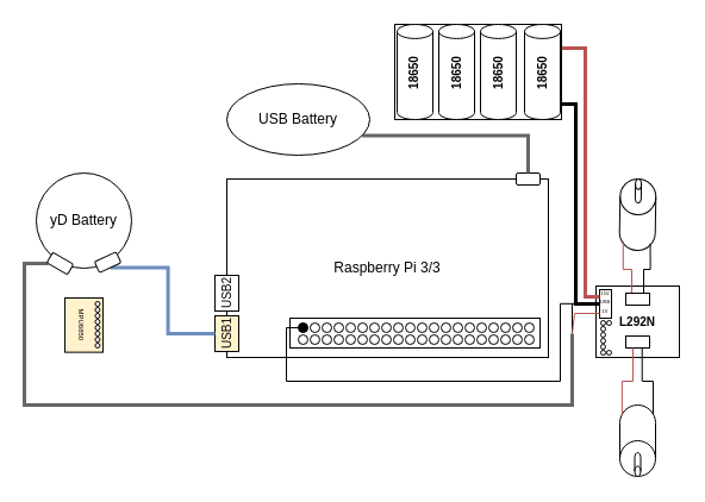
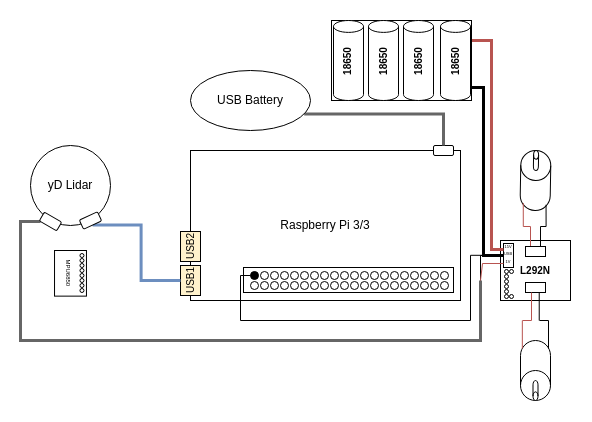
  <mxCell id="0" />
  <mxCell id="1" parent="0" />
  <mxCell id="2" style="edgeStyle=orthogonalEdgeStyle;rounded=0;orthogonalLoop=1;jettySize=auto;html=1;exitX=0;exitY=0.5;exitDx=0;exitDy=0;endArrow=none;endFill=0;strokeWidth=3;fillColor=#f5f5f5;strokeColor=#666666;" edge="1" parent="1" source="5" target="69"><mxGeometry relative="1" as="geometry"><Array as="points"><mxPoint x="480" y="270" /><mxPoint x="480" y="340" /><mxPoint x="20" y="340" /><mxPoint x="20" y="221" /></Array></mxGeometry></mxCell>
  <mxCell id="3" value="" style="rounded=0;whiteSpace=wrap;html=1;strokeColor=none;" vertex="1" parent="1"><mxGeometry x="470" y="250" width="40" height="30" as="geometry" /></mxCell>
  <mxCell id="4" value="Raspberry Pi 3/3" style="rounded=0;whiteSpace=wrap;html=1;" vertex="1" parent="1"><mxGeometry x="190" y="150" width="270" height="150" as="geometry" /></mxCell>
  <mxCell id="5" value="&lt;b&gt;&lt;font style=&quot;font-size: 10px&quot;&gt;L292N&lt;/font&gt;&lt;/b&gt;" style="rounded=0;whiteSpace=wrap;html=1;" vertex="1" parent="1"><mxGeometry x="500" y="240" width="70" height="60" as="geometry" /></mxCell>
  <mxCell id="6" value="" style="group" vertex="1" connectable="0" parent="1"><mxGeometry x="520" y="340" width="30" height="60" as="geometry" /></mxCell>
  <mxCell id="7" value="" style="shape=cylinder2;whiteSpace=wrap;html=1;boundedLbl=1;backgroundOutline=1;size=15;rotation=-180;" vertex="1" parent="6"><mxGeometry width="30" height="60" as="geometry" /></mxCell>
  <mxCell id="8" value="" style="shape=cylinder2;whiteSpace=wrap;html=1;boundedLbl=1;backgroundOutline=1;size=4.333;rotation=-180;" vertex="1" parent="6"><mxGeometry x="12.5" y="40" width="5" height="20" as="geometry" /></mxCell>
  <mxCell id="9" value="" style="group;rotation=-179;" vertex="1" connectable="0" parent="1"><mxGeometry x="520" y="150" width="30" height="60" as="geometry" /></mxCell>
  <mxCell id="10" value="" style="shape=cylinder2;whiteSpace=wrap;html=1;boundedLbl=1;backgroundOutline=1;size=15;rotation=-359;" vertex="1" parent="9"><mxGeometry width="30" height="60" as="geometry" /></mxCell>
  <mxCell id="11" value="" style="shape=cylinder2;whiteSpace=wrap;html=1;boundedLbl=1;backgroundOutline=1;size=4.333;rotation=-359;" vertex="1" parent="9"><mxGeometry x="13" width="5" height="20" as="geometry" /></mxCell>
- <mxCell id="12" value="yD Battery" style="ellipse;whiteSpace=wrap;html=1;aspect=fixed;" vertex="1" parent="1"><mxGeometry x="30" y="145" width="80" height="80" as="geometry" /></mxCell>
+ <mxCell id="12" value="yD Lidar" style="ellipse;whiteSpace=wrap;html=1;aspect=fixed;" vertex="1" parent="1"><mxGeometry x="30" y="145" width="80" height="80" as="geometry" /></mxCell>
  <mxCell id="13" value="" style="rounded=0;whiteSpace=wrap;html=1;" vertex="1" parent="1"><mxGeometry x="243" y="267" width="210" height="25" as="geometry" /></mxCell>
  <mxCell id="14" value="&lt;font size=&quot;1&quot;&gt;USB1&lt;/font&gt;" style="rounded=0;whiteSpace=wrap;html=1;rotation=-90;fillColor=#fff2cc;" vertex="1" parent="1"><mxGeometry x="175" y="270" width="30" height="20" as="geometry" /></mxCell>
- <mxCell id="15" value="&lt;font style=&quot;font-size: 10px&quot;&gt;USB2&lt;/font&gt;" style="rounded=0;whiteSpace=wrap;html=1;rotation=-90;" vertex="1" parent="1"><mxGeometry x="175" y="236" width="30" height="20" as="geometry" /></mxCell>
+ <mxCell id="15" value="&lt;font style=&quot;font-size: 10px&quot;&gt;USB2&lt;/font&gt;" style="rounded=0;whiteSpace=wrap;html=1;rotation=-90;fillColor=#fff2cc;" vertex="1" parent="1"><mxGeometry x="175" y="236" width="30" height="20" as="geometry" /></mxCell>
  <mxCell id="16" value="" style="ellipse;whiteSpace=wrap;html=1;aspect=fixed;" vertex="1" parent="1"><mxGeometry x="440" y="271" width="8" height="8" as="geometry" /></mxCell>
  <mxCell id="17" value="" style="ellipse;whiteSpace=wrap;html=1;aspect=fixed;" vertex="1" parent="1"><mxGeometry x="440" y="281" width="8" height="8" as="geometry" /></mxCell>
  <mxCell id="18" value="" style="ellipse;whiteSpace=wrap;html=1;aspect=fixed;" vertex="1" parent="1"><mxGeometry x="430" y="271" width="8" height="8" as="geometry" /></mxCell>
  <mxCell id="19" value="" style="ellipse;whiteSpace=wrap;html=1;aspect=fixed;" vertex="1" parent="1"><mxGeometry x="430" y="281" width="8" height="8" as="geometry" /></mxCell>
  <mxCell id="20" value="" style="ellipse;whiteSpace=wrap;html=1;aspect=fixed;" vertex="1" parent="1"><mxGeometry x="420" y="271" width="8" height="8" as="geometry" /></mxCell>
  <mxCell id="21" value="" style="ellipse;whiteSpace=wrap;html=1;aspect=fixed;" vertex="1" parent="1"><mxGeometry x="420" y="281" width="8" height="8" as="geometry" /></mxCell>
  <mxCell id="22" value="" style="ellipse;whiteSpace=wrap;html=1;aspect=fixed;" vertex="1" parent="1"><mxGeometry x="410" y="271" width="8" height="8" as="geometry" /></mxCell>
  <mxCell id="23" value="" style="ellipse;whiteSpace=wrap;html=1;aspect=fixed;" vertex="1" parent="1"><mxGeometry x="410" y="281" width="8" height="8" as="geometry" /></mxCell>
  <mxCell id="24" value="" style="ellipse;whiteSpace=wrap;html=1;aspect=fixed;" vertex="1" parent="1"><mxGeometry x="400" y="271" width="8" height="8" as="geometry" /></mxCell>
  <mxCell id="25" value="" style="ellipse;whiteSpace=wrap;html=1;aspect=fixed;" vertex="1" parent="1"><mxGeometry x="400" y="281" width="8" height="8" as="geometry" /></mxCell>
  <mxCell id="26" value="" style="ellipse;whiteSpace=wrap;html=1;aspect=fixed;" vertex="1" parent="1"><mxGeometry x="390" y="271" width="8" height="8" as="geometry" /></mxCell>
  <mxCell id="27" value="" style="ellipse;whiteSpace=wrap;html=1;aspect=fixed;" vertex="1" parent="1"><mxGeometry x="390" y="281" width="8" height="8" as="geometry" /></mxCell>
  <mxCell id="28" value="" style="ellipse;whiteSpace=wrap;html=1;aspect=fixed;" vertex="1" parent="1"><mxGeometry x="380" y="271" width="8" height="8" as="geometry" /></mxCell>
  <mxCell id="29" value="" style="ellipse;whiteSpace=wrap;html=1;aspect=fixed;" vertex="1" parent="1"><mxGeometry x="380" y="281" width="8" height="8" as="geometry" /></mxCell>
  <mxCell id="30" value="" style="ellipse;whiteSpace=wrap;html=1;aspect=fixed;" vertex="1" parent="1"><mxGeometry x="370" y="271" width="8" height="8" as="geometry" /></mxCell>
  <mxCell id="31" value="" style="ellipse;whiteSpace=wrap;html=1;aspect=fixed;" vertex="1" parent="1"><mxGeometry x="370" y="281" width="8" height="8" as="geometry" /></mxCell>
  <mxCell id="32" value="" style="ellipse;whiteSpace=wrap;html=1;aspect=fixed;" vertex="1" parent="1"><mxGeometry x="360" y="271" width="8" height="8" as="geometry" /></mxCell>
  <mxCell id="33" value="" style="ellipse;whiteSpace=wrap;html=1;aspect=fixed;" vertex="1" parent="1"><mxGeometry x="360" y="281" width="8" height="8" as="geometry" /></mxCell>
  <mxCell id="34" value="" style="ellipse;whiteSpace=wrap;html=1;aspect=fixed;" vertex="1" parent="1"><mxGeometry x="350" y="271" width="8" height="8" as="geometry" /></mxCell>
  <mxCell id="35" value="" style="ellipse;whiteSpace=wrap;html=1;aspect=fixed;" vertex="1" parent="1"><mxGeometry x="350" y="281" width="8" height="8" as="geometry" /></mxCell>
  <mxCell id="36" value="" style="ellipse;whiteSpace=wrap;html=1;aspect=fixed;" vertex="1" parent="1"><mxGeometry x="340" y="271" width="8" height="8" as="geometry" /></mxCell>
  <mxCell id="37" value="" style="ellipse;whiteSpace=wrap;html=1;aspect=fixed;" vertex="1" parent="1"><mxGeometry x="340" y="281" width="8" height="8" as="geometry" /></mxCell>
  <mxCell id="38" value="" style="ellipse;whiteSpace=wrap;html=1;aspect=fixed;" vertex="1" parent="1"><mxGeometry x="330" y="271" width="8" height="8" as="geometry" /></mxCell>
  <mxCell id="39" value="" style="ellipse;whiteSpace=wrap;html=1;aspect=fixed;" vertex="1" parent="1"><mxGeometry x="330" y="281" width="8" height="8" as="geometry" /></mxCell>
  <mxCell id="40" value="" style="ellipse;whiteSpace=wrap;html=1;aspect=fixed;" vertex="1" parent="1"><mxGeometry x="320" y="271" width="8" height="8" as="geometry" /></mxCell>
  <mxCell id="41" value="" style="ellipse;whiteSpace=wrap;html=1;aspect=fixed;" vertex="1" parent="1"><mxGeometry x="320" y="281" width="8" height="8" as="geometry" /></mxCell>
  <mxCell id="42" value="" style="ellipse;whiteSpace=wrap;html=1;aspect=fixed;" vertex="1" parent="1"><mxGeometry x="310" y="271" width="8" height="8" as="geometry" /></mxCell>
  <mxCell id="43" value="" style="ellipse;whiteSpace=wrap;html=1;aspect=fixed;" vertex="1" parent="1"><mxGeometry x="310" y="281" width="8" height="8" as="geometry" /></mxCell>
  <mxCell id="44" value="" style="ellipse;whiteSpace=wrap;html=1;aspect=fixed;" vertex="1" parent="1"><mxGeometry x="300" y="271" width="8" height="8" as="geometry" /></mxCell>
  <mxCell id="45" value="" style="ellipse;whiteSpace=wrap;html=1;aspect=fixed;" vertex="1" parent="1"><mxGeometry x="300" y="281" width="8" height="8" as="geometry" /></mxCell>
  <mxCell id="46" value="" style="ellipse;whiteSpace=wrap;html=1;aspect=fixed;" vertex="1" parent="1"><mxGeometry x="290" y="271" width="8" height="8" as="geometry" /></mxCell>
  <mxCell id="47" value="" style="ellipse;whiteSpace=wrap;html=1;aspect=fixed;" vertex="1" parent="1"><mxGeometry x="290" y="281" width="8" height="8" as="geometry" /></mxCell>
  <mxCell id="48" value="" style="ellipse;whiteSpace=wrap;html=1;aspect=fixed;" vertex="1" parent="1"><mxGeometry x="280" y="271" width="8" height="8" as="geometry" /></mxCell>
  <mxCell id="49" value="" style="ellipse;whiteSpace=wrap;html=1;aspect=fixed;" vertex="1" parent="1"><mxGeometry x="280" y="281" width="8" height="8" as="geometry" /></mxCell>
  <mxCell id="50" value="" style="ellipse;whiteSpace=wrap;html=1;aspect=fixed;" vertex="1" parent="1"><mxGeometry x="270" y="271" width="8" height="8" as="geometry" /></mxCell>
  <mxCell id="51" value="" style="ellipse;whiteSpace=wrap;html=1;aspect=fixed;" vertex="1" parent="1"><mxGeometry x="270" y="281" width="8" height="8" as="geometry" /></mxCell>
  <mxCell id="52" value="" style="ellipse;whiteSpace=wrap;html=1;aspect=fixed;" vertex="1" parent="1"><mxGeometry x="260" y="271" width="8" height="8" as="geometry" /></mxCell>
  <mxCell id="53" value="" style="ellipse;whiteSpace=wrap;html=1;aspect=fixed;" vertex="1" parent="1"><mxGeometry x="260" y="281" width="8" height="8" as="geometry" /></mxCell>
  <mxCell id="54" style="edgeStyle=orthogonalEdgeStyle;rounded=0;orthogonalLoop=1;jettySize=auto;html=1;exitX=0;exitY=0.5;exitDx=0;exitDy=0;endArrow=none;endFill=0;strokeWidth=1;entryX=-0.124;entryY=1.261;entryDx=0;entryDy=0;entryPerimeter=0;" edge="1" parent="1" source="55" target="94"><mxGeometry relative="1" as="geometry"><mxPoint x="500" y="251" as="targetPoint" /><Array as="points"><mxPoint x="240" y="275" /><mxPoint x="240" y="320" /><mxPoint x="470" y="320" /><mxPoint x="470" y="255" /></Array></mxGeometry></mxCell>
  <mxCell id="55" value="" style="ellipse;whiteSpace=wrap;html=1;aspect=fixed;fillColor=#000000;" vertex="1" parent="1"><mxGeometry x="250" y="271" width="8" height="8" as="geometry" /></mxCell>
  <mxCell id="56" value="" style="ellipse;whiteSpace=wrap;html=1;aspect=fixed;" vertex="1" parent="1"><mxGeometry x="250" y="281" width="8" height="8" as="geometry" /></mxCell>
  <mxCell id="57" style="edgeStyle=orthogonalEdgeStyle;rounded=0;orthogonalLoop=1;jettySize=auto;html=1;exitX=0.25;exitY=0;exitDx=0;exitDy=0;entryX=0.106;entryY=0.879;entryDx=0;entryDy=0;entryPerimeter=0;endArrow=none;endFill=0;fillColor=#f8cecc;strokeColor=#b85450;" edge="1" parent="1" source="59" target="10"><mxGeometry relative="1" as="geometry" /></mxCell>
  <mxCell id="58" style="edgeStyle=orthogonalEdgeStyle;rounded=0;orthogonalLoop=1;jettySize=auto;html=1;exitX=0.75;exitY=0;exitDx=0;exitDy=0;entryX=0.866;entryY=0.901;entryDx=0;entryDy=0;entryPerimeter=0;endArrow=none;endFill=0;" edge="1" parent="1" source="59" target="10"><mxGeometry relative="1" as="geometry" /></mxCell>
  <mxCell id="59" value="" style="rounded=0;whiteSpace=wrap;html=1;" vertex="1" parent="1"><mxGeometry x="525" y="246" width="20" height="10" as="geometry" /></mxCell>
  <mxCell id="60" value="" style="rounded=0;whiteSpace=wrap;html=1;" vertex="1" parent="1"><mxGeometry x="525" y="282" width="20" height="10" as="geometry" /></mxCell>
  <mxCell id="61" value="" style="rounded=0;whiteSpace=wrap;html=1;rotation=-90;" vertex="1" parent="1"><mxGeometry x="496" y="250" width="24" height="10" as="geometry" /></mxCell>
  <mxCell id="62" value="" style="endArrow=none;html=1;fillColor=#f8cecc;strokeColor=#b85450;" edge="1" parent="1"><mxGeometry width="50" height="50" relative="1" as="geometry"><mxPoint x="531" y="320" as="sourcePoint" /><mxPoint x="531" y="292" as="targetPoint" /></mxGeometry></mxCell>
  <mxCell id="63" value="" style="endArrow=none;html=1;" edge="1" parent="1"><mxGeometry width="50" height="50" relative="1" as="geometry"><mxPoint x="538.72" y="320" as="sourcePoint" /><mxPoint x="538.72" y="292" as="targetPoint" /></mxGeometry></mxCell>
  <mxCell id="64" value="" style="endArrow=none;html=1;fillColor=#f8cecc;strokeColor=#b85450;" edge="1" parent="1"><mxGeometry width="50" height="50" relative="1" as="geometry"><mxPoint x="522" y="320" as="sourcePoint" /><mxPoint x="531" y="320" as="targetPoint" /></mxGeometry></mxCell>
  <mxCell id="65" value="" style="endArrow=none;html=1;" edge="1" parent="1"><mxGeometry width="50" height="50" relative="1" as="geometry"><mxPoint x="539" y="320" as="sourcePoint" /><mxPoint x="548" y="320" as="targetPoint" /></mxGeometry></mxCell>
  <mxCell id="66" value="" style="endArrow=none;html=1;fillColor=#f8cecc;strokeColor=#b85450;" edge="1" parent="1"><mxGeometry width="50" height="50" relative="1" as="geometry"><mxPoint x="521.84" y="348" as="sourcePoint" /><mxPoint x="521.84" y="320" as="targetPoint" /></mxGeometry></mxCell>
  <mxCell id="67" value="" style="endArrow=none;html=1;" edge="1" parent="1"><mxGeometry width="50" height="50" relative="1" as="geometry"><mxPoint x="548" y="348" as="sourcePoint" /><mxPoint x="548" y="320" as="targetPoint" /></mxGeometry></mxCell>
  <mxCell id="68" value="" style="rounded=1;whiteSpace=wrap;html=1;" vertex="1" parent="1"><mxGeometry x="433" y="145" width="20" height="10" as="geometry" /></mxCell>
  <mxCell id="69" value="" style="rounded=1;whiteSpace=wrap;html=1;rotation=30;" vertex="1" parent="1"><mxGeometry x="40" y="216" width="20" height="10" as="geometry" /></mxCell>
  <mxCell id="70" style="edgeStyle=orthogonalEdgeStyle;rounded=0;orthogonalLoop=1;jettySize=auto;html=1;exitX=0.5;exitY=1;exitDx=0;exitDy=0;entryX=0.5;entryY=0;entryDx=0;entryDy=0;endArrow=none;endFill=0;strokeWidth=3;fillColor=#dae8fc;strokeColor=#6c8ebf;" edge="1" parent="1" source="71" target="14"><mxGeometry relative="1" as="geometry" /></mxCell>
  <mxCell id="71" value="" style="rounded=1;whiteSpace=wrap;html=1;rotation=-25;" vertex="1" parent="1"><mxGeometry x="80" y="215" width="20" height="10" as="geometry" /></mxCell>
  <mxCell id="72" value="" style="ellipse;whiteSpace=wrap;html=1;aspect=fixed;" vertex="1" parent="1"><mxGeometry x="504" y="269" width="4" height="4" as="geometry" /></mxCell>
  <mxCell id="73" value="" style="ellipse;whiteSpace=wrap;html=1;aspect=fixed;" vertex="1" parent="1"><mxGeometry x="504" y="274" width="4" height="4" as="geometry" /></mxCell>
  <mxCell id="74" value="" style="ellipse;whiteSpace=wrap;html=1;aspect=fixed;" vertex="1" parent="1"><mxGeometry x="504" y="279" width="4" height="4" as="geometry" /></mxCell>
  <mxCell id="75" value="" style="ellipse;whiteSpace=wrap;html=1;aspect=fixed;" vertex="1" parent="1"><mxGeometry x="504" y="284" width="4" height="4" as="geometry" /></mxCell>
  <mxCell id="76" value="" style="ellipse;whiteSpace=wrap;html=1;aspect=fixed;" vertex="1" parent="1"><mxGeometry x="504" y="289" width="4" height="4" as="geometry" /></mxCell>
  <mxCell id="77" value="" style="ellipse;whiteSpace=wrap;html=1;aspect=fixed;" vertex="1" parent="1"><mxGeometry x="504" y="294" width="4" height="4" as="geometry" /></mxCell>
  <mxCell id="78" value="" style="ellipse;whiteSpace=wrap;html=1;aspect=fixed;" vertex="1" parent="1"><mxGeometry x="509" y="269" width="4" height="4" as="geometry" /></mxCell>
  <mxCell id="79" value="" style="ellipse;whiteSpace=wrap;html=1;aspect=fixed;" vertex="1" parent="1"><mxGeometry x="509" y="294" width="4" height="4" as="geometry" /></mxCell>
- <mxCell id="80" value="&lt;font style=&quot;font-size: 6px&quot;&gt;MPU6850&lt;/font&gt;" style="rounded=0;whiteSpace=wrap;html=1;rotation=90;fillColor=#fff2cc;" vertex="1" parent="1"><mxGeometry x="47.19" y="256.85" width="45.63" height="31.93" as="geometry" /></mxCell>
+ <mxCell id="80" value="&lt;font style=&quot;font-size: 6px&quot;&gt;MPU6850&lt;/font&gt;" style="rounded=0;whiteSpace=wrap;html=1;rotation=90;" vertex="1" parent="1"><mxGeometry x="47.19" y="256.85" width="45.63" height="31.93" as="geometry" /></mxCell>
  <mxCell id="81" value="" style="ellipse;whiteSpace=wrap;html=1;aspect=fixed;" vertex="1" parent="1"><mxGeometry x="79.46" y="253" width="4" height="4" as="geometry" /></mxCell>
  <mxCell id="82" value="" style="ellipse;whiteSpace=wrap;html=1;aspect=fixed;" vertex="1" parent="1"><mxGeometry x="79.46" y="258" width="4" height="4" as="geometry" /></mxCell>
  <mxCell id="83" value="" style="ellipse;whiteSpace=wrap;html=1;aspect=fixed;" vertex="1" parent="1"><mxGeometry x="79.46" y="263" width="4" height="4" as="geometry" /></mxCell>
  <mxCell id="84" value="" style="ellipse;whiteSpace=wrap;html=1;aspect=fixed;" vertex="1" parent="1"><mxGeometry x="79.46" y="268" width="4" height="4" as="geometry" /></mxCell>
  <mxCell id="85" value="" style="ellipse;whiteSpace=wrap;html=1;aspect=fixed;" vertex="1" parent="1"><mxGeometry x="79.46" y="273" width="4" height="4" as="geometry" /></mxCell>
  <mxCell id="86" value="" style="ellipse;whiteSpace=wrap;html=1;aspect=fixed;" vertex="1" parent="1"><mxGeometry x="79.46" y="278" width="4" height="4" as="geometry" /></mxCell>
  <mxCell id="87" value="" style="ellipse;whiteSpace=wrap;html=1;aspect=fixed;" vertex="1" parent="1"><mxGeometry x="79.46" y="283" width="4" height="4" as="geometry" /></mxCell>
  <mxCell id="88" value="" style="ellipse;whiteSpace=wrap;html=1;aspect=fixed;" vertex="1" parent="1"><mxGeometry x="79.46" y="288" width="4" height="4" as="geometry" /></mxCell>
  <mxCell id="89" value="" style="endArrow=none;html=1;strokeWidth=1;entryX=0.5;entryY=0;entryDx=0;entryDy=0;exitX=0.25;exitY=0.167;exitDx=0;exitDy=0;exitPerimeter=0;" edge="1" parent="1" source="3" target="61"><mxGeometry width="50" height="50" relative="1" as="geometry"><mxPoint x="460" y="300" as="sourcePoint" /><mxPoint x="510" y="250" as="targetPoint" /></mxGeometry></mxCell>
  <mxCell id="90" value="" style="endArrow=none;html=1;strokeWidth=1;exitX=0.25;exitY=1;exitDx=0;exitDy=0;" edge="1" parent="1" source="3"><mxGeometry width="50" height="50" relative="1" as="geometry"><mxPoint x="460" y="295" as="sourcePoint" /><mxPoint x="480" y="255" as="targetPoint" /></mxGeometry></mxCell>
  <mxCell id="91" value="" style="endArrow=none;html=1;strokeWidth=1;entryX=0.5;entryY=0;entryDx=0;entryDy=0;fillColor=#f8cecc;strokeColor=#b85450;" edge="1" parent="1"><mxGeometry width="50" height="50" relative="1" as="geometry"><mxPoint x="482" y="263" as="sourcePoint" /><mxPoint x="503" y="263" as="targetPoint" /></mxGeometry></mxCell>
  <mxCell id="92" value="" style="endArrow=none;html=1;strokeWidth=1;exitX=0.25;exitY=1;exitDx=0;exitDy=0;fillColor=#f8cecc;strokeColor=#b85450;" edge="1" parent="1" source="3"><mxGeometry width="50" height="50" relative="1" as="geometry"><mxPoint x="482" y="288" as="sourcePoint" /><mxPoint x="482" y="263" as="targetPoint" /></mxGeometry></mxCell>
  <mxCell id="93" value="&lt;font style=&quot;font-size: 4px&quot;&gt;1V&lt;/font&gt;" style="text;html=1;strokeColor=none;fillColor=none;align=center;verticalAlign=middle;whiteSpace=wrap;rounded=0;" vertex="1" parent="1"><mxGeometry x="505" y="256.85" width="6" height="5" as="geometry" /></mxCell>
  <mxCell id="94" value="&lt;font style=&quot;font-size: 4px&quot;&gt;USB&lt;/font&gt;" style="text;html=1;strokeColor=none;fillColor=none;align=center;verticalAlign=middle;whiteSpace=wrap;rounded=0;" vertex="1" parent="1"><mxGeometry x="505" y="248.5" width="6" height="5" as="geometry" /></mxCell>
  <mxCell id="95" style="edgeStyle=orthogonalEdgeStyle;rounded=0;orthogonalLoop=1;jettySize=auto;html=1;exitX=1;exitY=0.75;exitDx=0;exitDy=0;entryX=0.5;entryY=0;entryDx=0;entryDy=0;endArrow=none;endFill=0;strokeWidth=3;fillColor=#f5f5f5;strokeColor=#666666;" edge="1" parent="1" source="96" target="68"><mxGeometry relative="1" as="geometry" /></mxCell>
  <mxCell id="96" value="USB Battery" style="ellipse;whiteSpace=wrap;html=1;" vertex="1" parent="1"><mxGeometry x="190" y="70" width="120" height="60" as="geometry" /></mxCell>
  <mxCell id="97" style="edgeStyle=orthogonalEdgeStyle;rounded=0;orthogonalLoop=1;jettySize=auto;html=1;exitX=1.037;exitY=0.836;exitDx=0;exitDy=0;entryX=0.5;entryY=0;entryDx=0;entryDy=0;endArrow=none;endFill=0;strokeWidth=3;exitPerimeter=0;" edge="1" parent="1" source="103" target="61"><mxGeometry relative="1" as="geometry"><Array as="points"><mxPoint x="483" y="87" /><mxPoint x="483" y="255" /></Array></mxGeometry></mxCell>
  <mxCell id="98" style="edgeStyle=orthogonalEdgeStyle;rounded=0;orthogonalLoop=1;jettySize=auto;html=1;exitX=1;exitY=0.25;exitDx=0;exitDy=0;entryX=0.75;entryY=0;entryDx=0;entryDy=0;endArrow=none;endFill=0;strokeWidth=3;fillColor=#f8cecc;strokeColor=#b85450;" edge="1" parent="1" source="99" target="61"><mxGeometry relative="1" as="geometry"><Array as="points"><mxPoint x="491" y="40" /><mxPoint x="491" y="249" /></Array></mxGeometry></mxCell>
  <mxCell id="99" value="" style="rounded=0;whiteSpace=wrap;html=1;" vertex="1" parent="1"><mxGeometry x="331" y="20" width="140" height="80" as="geometry" /></mxCell>
  <mxCell id="100" value="" style="shape=cylinder2;whiteSpace=wrap;html=1;boundedLbl=1;backgroundOutline=1;size=5.952;" vertex="1" parent="1"><mxGeometry x="333" y="20" width="30" height="80" as="geometry" /></mxCell>
  <mxCell id="101" value="" style="shape=cylinder2;whiteSpace=wrap;html=1;boundedLbl=1;backgroundOutline=1;size=5.952;" vertex="1" parent="1"><mxGeometry x="368" y="20" width="30" height="80" as="geometry" /></mxCell>
  <mxCell id="102" value="" style="shape=cylinder2;whiteSpace=wrap;html=1;boundedLbl=1;backgroundOutline=1;size=5.952;" vertex="1" parent="1"><mxGeometry x="403" y="20" width="30" height="80" as="geometry" /></mxCell>
  <mxCell id="103" value="" style="shape=cylinder2;whiteSpace=wrap;html=1;boundedLbl=1;backgroundOutline=1;size=5.952;" vertex="1" parent="1"><mxGeometry x="440" y="20" width="30" height="80" as="geometry" /></mxCell>
  <mxCell id="104" value="&lt;b&gt;&lt;font style=&quot;font-size: 10px&quot;&gt;18650&lt;/font&gt;&lt;/b&gt;" style="text;html=1;strokeColor=none;fillColor=none;align=center;verticalAlign=middle;whiteSpace=wrap;rounded=0;rotation=-90;" vertex="1" parent="1"><mxGeometry x="327" y="51" width="40" height="20" as="geometry" /></mxCell>
  <mxCell id="105" value="&lt;b&gt;&lt;font style=&quot;font-size: 10px&quot;&gt;18650&lt;/font&gt;&lt;/b&gt;" style="text;html=1;strokeColor=none;fillColor=none;align=center;verticalAlign=middle;whiteSpace=wrap;rounded=0;rotation=-90;" vertex="1" parent="1"><mxGeometry x="363" y="51" width="40" height="20" as="geometry" /></mxCell>
  <mxCell id="106" value="&lt;b&gt;&lt;font style=&quot;font-size: 10px&quot;&gt;18650&lt;/font&gt;&lt;/b&gt;" style="text;html=1;strokeColor=none;fillColor=none;align=center;verticalAlign=middle;whiteSpace=wrap;rounded=0;rotation=-90;" vertex="1" parent="1"><mxGeometry x="398" y="51" width="40" height="20" as="geometry" /></mxCell>
  <mxCell id="107" value="&lt;b&gt;&lt;font style=&quot;font-size: 10px&quot;&gt;18650&lt;/font&gt;&lt;/b&gt;" style="text;html=1;strokeColor=none;fillColor=none;align=center;verticalAlign=middle;whiteSpace=wrap;rounded=0;rotation=-90;" vertex="1" parent="1"><mxGeometry x="435" y="51" width="40" height="20" as="geometry" /></mxCell>
  <mxCell id="108" value="&lt;font style=&quot;font-size: 4px&quot;&gt;15V&lt;/font&gt;" style="text;html=1;strokeColor=none;fillColor=none;align=center;verticalAlign=middle;whiteSpace=wrap;rounded=0;" vertex="1" parent="1"><mxGeometry x="505" y="241" width="6" height="5" as="geometry" /></mxCell>
